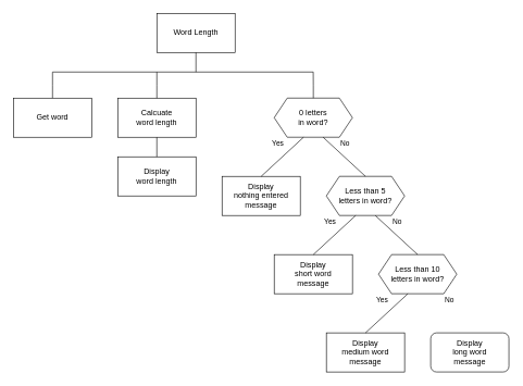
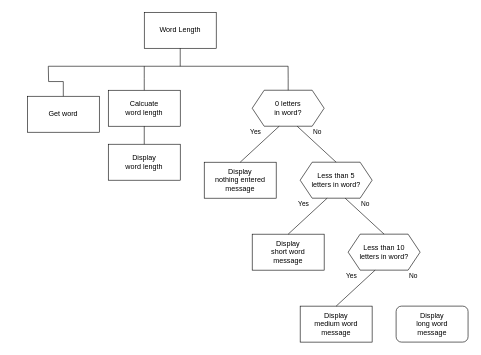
  <mxCell id="0" />
  <mxCell id="1" parent="0" />
  <mxCell id="2" style="edgeStyle=orthogonalEdgeStyle;shape=connector;rounded=0;orthogonalLoop=1;jettySize=auto;html=1;exitX=0.5;exitY=1;exitDx=0;exitDy=0;labelBackgroundColor=default;strokeColor=default;fontFamily=Helvetica;fontSize=11;fontColor=default;endArrow=none;endFill=0;" parent="1" source="3" edge="1"><mxGeometry relative="1" as="geometry"><mxPoint x="300" y="110" as="targetPoint" /></mxGeometry></mxCell>
  <mxCell id="3" value="Word Length" style="rounded=0;whiteSpace=wrap;html=1;fillColor=none;" parent="1" vertex="1"><mxGeometry x="240" y="20" width="120" height="60" as="geometry" /></mxCell>
  <mxCell id="4" style="edgeStyle=orthogonalEdgeStyle;rounded=0;orthogonalLoop=1;jettySize=auto;html=1;exitX=0.5;exitY=0;exitDx=0;exitDy=0;endArrow=none;endFill=0;" parent="1" source="6" edge="1"><mxGeometry relative="1" as="geometry"><mxPoint x="80" y="110" as="targetPoint" /></mxGeometry></mxCell>
  <mxCell id="5" style="edgeStyle=orthogonalEdgeStyle;rounded=0;orthogonalLoop=1;jettySize=auto;html=1;exitX=0.5;exitY=1;exitDx=0;exitDy=0;entryX=0.5;entryY=0;entryDx=0;entryDy=0;endArrow=none;endFill=0;" parent="1" target="8" edge="1"><mxGeometry relative="1" as="geometry"><mxPoint x="240" y="210" as="sourcePoint" /></mxGeometry></mxCell>
- <mxCell id="6" value="Get word" style="rounded=0;whiteSpace=wrap;html=1;fillColor=none;" parent="1" vertex="1"><mxGeometry x="20" y="150" width="120" height="60" as="geometry" /></mxCell>
+ <mxCell id="6" value="Get word" style="rounded=0;whiteSpace=wrap;html=1;fillColor=none;" parent="1" vertex="1"><mxGeometry x="45" y="160" width="120" height="60" as="geometry" /></mxCell>
  <mxCell id="7" value="" style="endArrow=none;html=1;rounded=0;" parent="1" edge="1"><mxGeometry width="50" height="50" relative="1" as="geometry"><mxPoint x="80" y="110" as="sourcePoint" /><mxPoint x="480" y="110" as="targetPoint" /></mxGeometry></mxCell>
  <mxCell id="8" value="Display&lt;div&gt;word length&lt;/div&gt;" style="rounded=0;whiteSpace=wrap;html=1;fillColor=none;" parent="1" vertex="1"><mxGeometry x="180" y="240" width="120" height="60" as="geometry" /></mxCell>
  <mxCell id="9" style="edgeStyle=none;shape=connector;rounded=0;orthogonalLoop=1;jettySize=auto;html=1;exitX=0.5;exitY=0;exitDx=0;exitDy=0;entryX=0.375;entryY=1;entryDx=0;entryDy=0;labelBackgroundColor=default;strokeColor=default;fontFamily=Helvetica;fontSize=11;fontColor=default;endArrow=none;endFill=0;" parent="1" source="10" target="13" edge="1"><mxGeometry relative="1" as="geometry" /></mxCell>
  <mxCell id="10" value="Display&lt;div&gt;nothing entered&lt;/div&gt;&lt;div&gt;message&lt;/div&gt;" style="rounded=0;whiteSpace=wrap;html=1;fillColor=none;" parent="1" vertex="1"><mxGeometry x="340" y="270" width="120" height="60" as="geometry" /></mxCell>
  <mxCell id="11" value="Yes" style="text;html=1;strokeColor=none;fillColor=none;align=right;verticalAlign=middle;whiteSpace=wrap;rounded=0;fontSize=11;fontFamily=Helvetica;fontColor=default;spacing=2;spacingRight=3;" parent="1" vertex="1"><mxGeometry x="410" y="210" width="30" height="20" as="geometry" /></mxCell>
  <mxCell id="12" style="edgeStyle=orthogonalEdgeStyle;shape=connector;rounded=0;orthogonalLoop=1;jettySize=auto;html=1;exitX=0.5;exitY=0;exitDx=0;exitDy=0;strokeColor=default;align=center;verticalAlign=middle;fontFamily=Helvetica;fontSize=11;fontColor=default;labelBackgroundColor=default;endArrow=none;endFill=0;" parent="1" source="13" edge="1"><mxGeometry relative="1" as="geometry"><mxPoint x="479.857" y="110" as="targetPoint" /></mxGeometry></mxCell>
  <mxCell id="13" value="0 letters&lt;div&gt;in word?&lt;/div&gt;" style="shape=hexagon;perimeter=hexagonPerimeter2;whiteSpace=wrap;html=1;fixedSize=1;fillColor=none;" parent="1" vertex="1"><mxGeometry x="420" y="150" width="120" height="60" as="geometry" /></mxCell>
  <mxCell id="14" style="edgeStyle=none;shape=connector;rounded=0;orthogonalLoop=1;jettySize=auto;html=1;exitX=0.5;exitY=0;exitDx=0;exitDy=0;entryX=0.625;entryY=1;entryDx=0;entryDy=0;labelBackgroundColor=default;strokeColor=default;fontFamily=Helvetica;fontSize=11;fontColor=default;endArrow=none;endFill=0;" parent="1" source="15" target="13" edge="1"><mxGeometry relative="1" as="geometry" /></mxCell>
  <mxCell id="15" value="Less than 5&lt;div&gt;letters in word?&lt;/div&gt;" style="shape=hexagon;perimeter=hexagonPerimeter2;whiteSpace=wrap;html=1;fixedSize=1;fillColor=none;" parent="1" vertex="1"><mxGeometry x="500" y="270" width="120" height="60" as="geometry" /></mxCell>
  <mxCell id="16" value="No" style="text;html=1;strokeColor=none;fillColor=none;align=left;verticalAlign=middle;whiteSpace=wrap;rounded=0;fontSize=11;fontFamily=Helvetica;fontColor=default;spacing=2;spacingRight=3;" parent="1" vertex="1"><mxGeometry x="520" y="210" width="30" height="20" as="geometry" /></mxCell>
  <mxCell id="17" style="edgeStyle=none;shape=connector;rounded=0;orthogonalLoop=1;jettySize=auto;html=1;exitX=0.5;exitY=0;exitDx=0;exitDy=0;labelBackgroundColor=default;strokeColor=default;fontFamily=Helvetica;fontSize=11;fontColor=default;endArrow=none;endFill=0;entryX=0.375;entryY=1;entryDx=0;entryDy=0;" parent="1" source="18" target="15" edge="1"><mxGeometry relative="1" as="geometry"><mxPoint x="550" y="350" as="targetPoint" /></mxGeometry></mxCell>
  <mxCell id="18" value="Display&lt;div&gt;short word&lt;/div&gt;&lt;div&gt;message&lt;/div&gt;" style="rounded=0;whiteSpace=wrap;html=1;fillColor=none;" parent="1" vertex="1"><mxGeometry x="420" y="390" width="120" height="60" as="geometry" /></mxCell>
  <mxCell id="19" value="Yes" style="text;html=1;strokeColor=none;fillColor=none;align=right;verticalAlign=middle;whiteSpace=wrap;rounded=0;fontSize=11;fontFamily=Helvetica;fontColor=default;spacing=2;spacingRight=3;" parent="1" vertex="1"><mxGeometry x="490" y="330" width="30" height="20" as="geometry" /></mxCell>
  <mxCell id="20" style="edgeStyle=none;shape=connector;rounded=0;orthogonalLoop=1;jettySize=auto;html=1;labelBackgroundColor=default;strokeColor=default;fontFamily=Helvetica;fontSize=11;fontColor=default;endArrow=none;endFill=0;entryX=0.625;entryY=1;entryDx=0;entryDy=0;exitX=0.5;exitY=0;exitDx=0;exitDy=0;" parent="1" source="25" target="15" edge="1"><mxGeometry relative="1" as="geometry"><mxPoint x="570" y="350" as="targetPoint" /><mxPoint x="650" y="370" as="sourcePoint" /></mxGeometry></mxCell>
  <mxCell id="21" value="No" style="text;html=1;strokeColor=none;fillColor=none;align=left;verticalAlign=middle;whiteSpace=wrap;rounded=0;fontSize=11;fontFamily=Helvetica;fontColor=default;spacing=2;spacingRight=3;" parent="1" vertex="1"><mxGeometry x="600" y="330" width="30" height="20" as="geometry" /></mxCell>
  <mxCell id="22" style="edgeStyle=orthogonalEdgeStyle;rounded=0;orthogonalLoop=1;jettySize=auto;html=1;exitX=0.5;exitY=0;exitDx=0;exitDy=0;endArrow=none;endFill=0;" parent="1" source="23" edge="1"><mxGeometry relative="1" as="geometry"><mxPoint x="240" y="110" as="targetPoint" /></mxGeometry></mxCell>
  <mxCell id="23" value="Calcuate&lt;div&gt;word length&lt;/div&gt;" style="rounded=0;whiteSpace=wrap;html=1;fillColor=none;" parent="1" vertex="1"><mxGeometry x="180" y="150" width="120" height="60" as="geometry" /></mxCell>
  <mxCell id="24" value="Display&lt;div&gt;long word&lt;/div&gt;&lt;div&gt;message&lt;/div&gt;" style="whiteSpace=wrap;html=1;fillColor=none;rounded=1;" vertex="1" parent="1"><mxGeometry x="660" y="510" width="120" height="60" as="geometry" /></mxCell>
  <mxCell id="25" value="Less than 10&lt;div&gt;letters in word?&lt;/div&gt;" style="shape=hexagon;perimeter=hexagonPerimeter2;whiteSpace=wrap;html=1;fixedSize=1;fillColor=none;" vertex="1" parent="1"><mxGeometry x="580" y="390" width="120" height="60" as="geometry" /></mxCell>
  <mxCell id="26" style="edgeStyle=none;shape=connector;rounded=0;orthogonalLoop=1;jettySize=auto;html=1;exitX=0.5;exitY=0;exitDx=0;exitDy=0;labelBackgroundColor=default;strokeColor=default;fontFamily=Helvetica;fontSize=11;fontColor=default;endArrow=none;endFill=0;entryX=0.375;entryY=1;entryDx=0;entryDy=0;" edge="1" parent="1" source="27" target="25"><mxGeometry relative="1" as="geometry"><mxPoint x="630" y="470" as="targetPoint" /></mxGeometry></mxCell>
  <mxCell id="27" value="Display&lt;div&gt;medium word&lt;/div&gt;&lt;div&gt;message&lt;/div&gt;" style="rounded=0;whiteSpace=wrap;html=1;fillColor=none;" vertex="1" parent="1"><mxGeometry x="500" y="510" width="120" height="60" as="geometry" /></mxCell>
  <mxCell id="28" value="Yes" style="text;html=1;strokeColor=none;fillColor=none;align=right;verticalAlign=middle;whiteSpace=wrap;rounded=0;fontSize=11;fontFamily=Helvetica;fontColor=default;spacing=2;spacingRight=3;" vertex="1" parent="1"><mxGeometry x="570" y="450" width="30" height="20" as="geometry" /></mxCell>
  <mxCell id="29" value="No" style="text;html=1;strokeColor=none;fillColor=none;align=left;verticalAlign=middle;whiteSpace=wrap;rounded=0;fontSize=11;fontFamily=Helvetica;fontColor=default;spacing=2;spacingRight=3;" vertex="1" parent="1"><mxGeometry x="680" y="450" width="30" height="20" as="geometry" /></mxCell>
